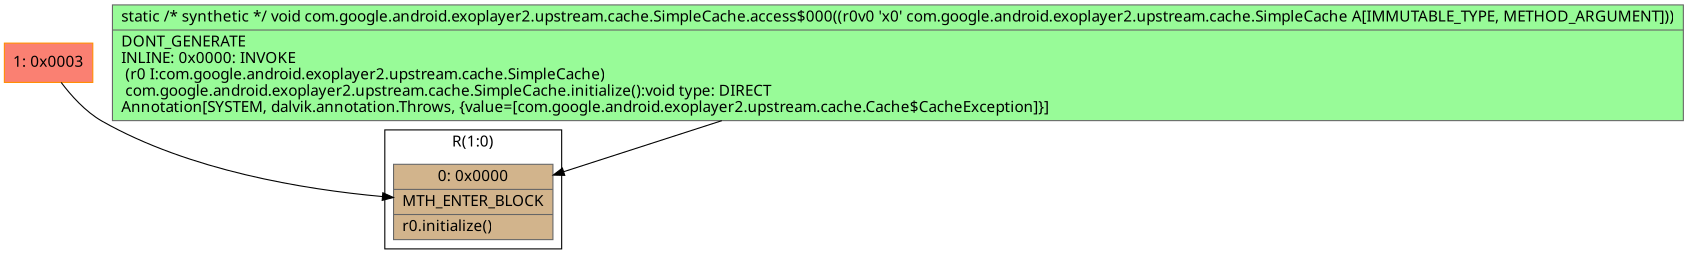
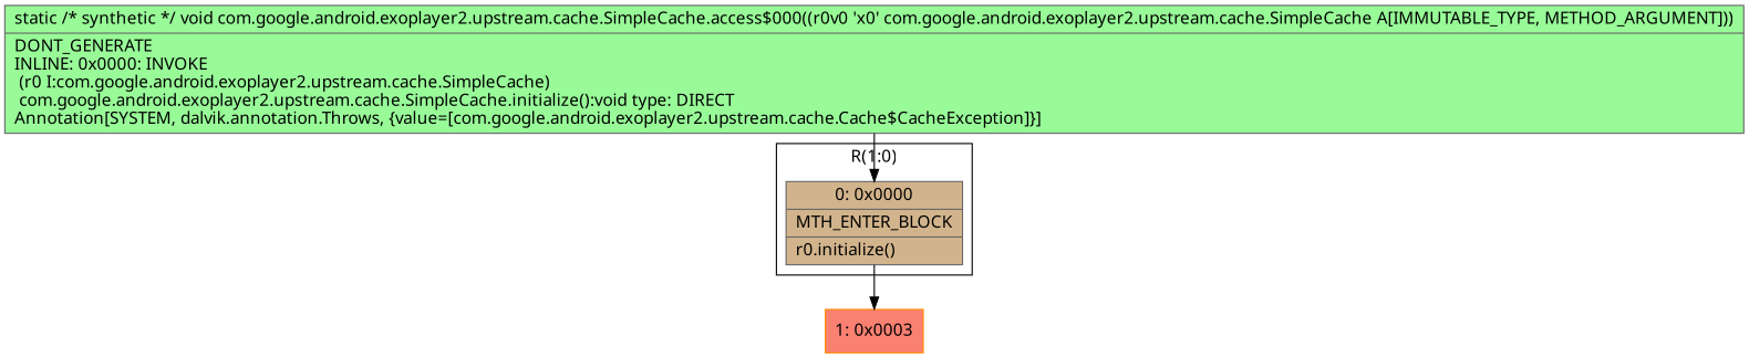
  digraph {
    fontname="Noto Sans"
    node [color=gray40 shape=record style=filled fontname="Noto Sans"]
    edge [fontname="Noto Sans"]
    n1 [label="{0\:\ 0x0000|MTH_ENTER_BLOCK\l|r0.initialize()\l}" fillcolor=tan]
    n2 [color=darkorange label="{1\:\ 0x0003}" fillcolor=salmon]
    n3 [label="{static \/* synthetic *\/ void com.google.android.exoplayer2.upstream.cache.SimpleCache.access$000((r0v0 'x0' com.google.android.exoplayer2.upstream.cache.SimpleCache A[IMMUTABLE_TYPE, METHOD_ARGUMENT]))  | DONT_GENERATE\lINLINE: 0x0000: INVOKE  \l  (r0 I:com.google.android.exoplayer2.upstream.cache.SimpleCache)\l com.google.android.exoplayer2.upstream.cache.SimpleCache.initialize():void type: DIRECT\lAnnotation[SYSTEM, dalvik.annotation.Throws, \{value=[com.google.android.exoplayer2.upstream.cache.Cache$CacheException]\}]\l}" fillcolor=palegreen]
    subgraph cluster_1 {
      label="R(1:0)"
      n1
    }
-   n2 -> n1
+   n1 -> n2
    n3 -> n1
  }
